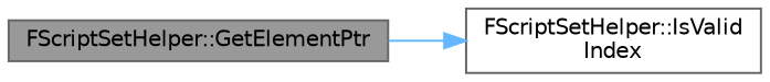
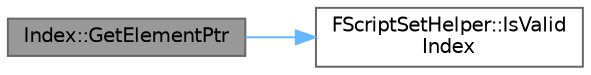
  digraph {
    rankdir=LR
    node [fontname=Helvetica fontsize=10 shape=box style=filled]
-   n1 [color=gray40 fillcolor=grey60 fontcolor=black height=0.2 label="FScriptSetHelper::GetElementPtr" width=0.4]
+   n1 [color=gray40 fillcolor=grey60 fontcolor=black height=0.2 label="Index::GetElementPtr" width=0.4]
    n2 [color=grey40 fillcolor=white height=0.2 label="FScriptSetHelper::IsValid\lIndex" width=0.4]
    n1 -> n2 [color=steelblue1 fontname=Helvetica fontsize=10 labelfontname=Helvetica labelfontsize=10 style=solid]
  }
